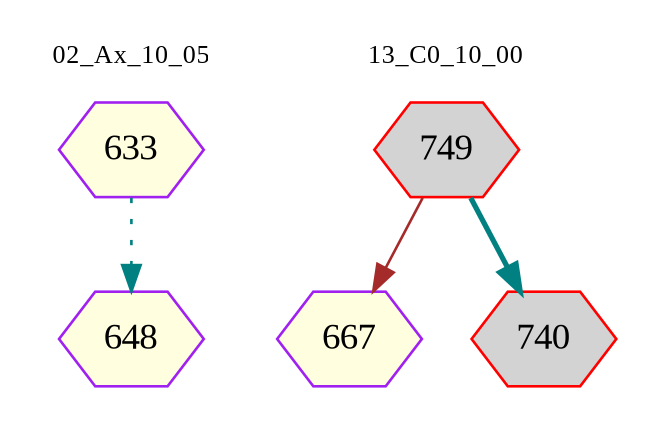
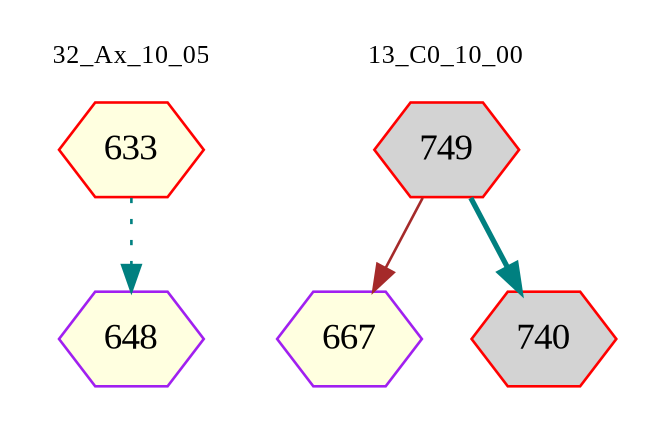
  digraph {
    fontname="Liberation Serif"
    node [color=purple fillcolor=lightyellow fontname="Liberation Serif" shape=hexagon style=filled]
    edge [color=teal fontname="Liberation Serif"]
-   n1 [label=633]
+   n1 [color=red label=633]
    n2 [label=648]
    n3 [color=red fillcolor=lightgrey label=749]
    n4 [label=667]
    n5 [color=red fillcolor=lightgrey label=740]
    subgraph cluster_1 {
      color=white
      fontsize=10
-     label="02_Ax_10_05"
+     label="32_Ax_10_05"
      n1
      n2
    }
    subgraph cluster_2 {
      color=white
      fontsize=10
      label="13_C0_10_00"
      n3
      n4
      n5
    }
    n1 -> n2 [style=dotted]
    n3 -> n4 [color=brown style=solid]
    n3 -> n5 [style=bold]
  }
